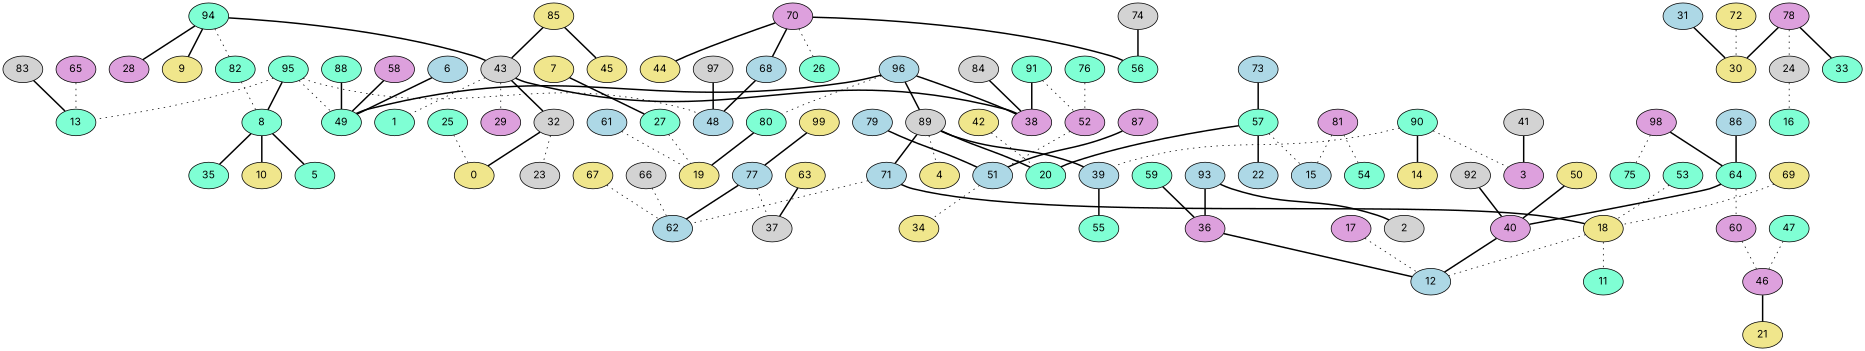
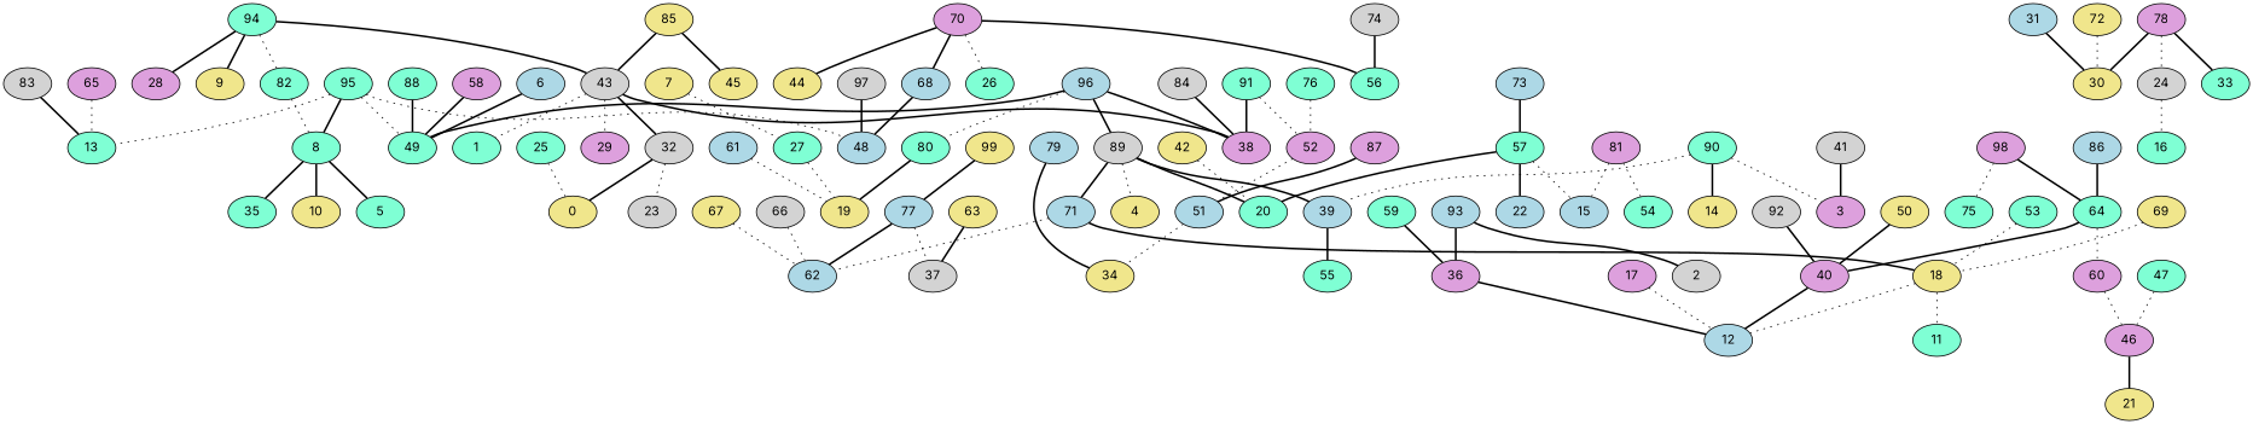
  digraph {
    fontname=Inter
    node [fillcolor=aquamarine fontname=Inter style=filled]
    edge [color=black dir=none fontname=Inter style=bold]
    83 [fillcolor=lightgrey]
    13
    41 [fillcolor=lightgrey]
    3 [fillcolor=plum]
    88
    49
    97 [fillcolor=lightgrey]
    48 [fillcolor=lightblue]
    60 [fillcolor=plum]
    46 [fillcolor=plum]
    21 [fillcolor=khaki]
    25
    0 [fillcolor=khaki]
    63 [fillcolor=khaki]
    37 [fillcolor=lightgrey]
    42 [fillcolor=khaki]
    20
    93 [fillcolor=lightblue]
    2 [fillcolor=lightgrey]
    36 [fillcolor=plum]
    12 [fillcolor=lightblue]
    73 [fillcolor=lightblue]
    57
    15 [fillcolor=lightblue]
    22 [fillcolor=lightblue]
    76
    52 [fillcolor=plum]
    51 [fillcolor=lightblue]
    68 [fillcolor=lightblue]
    67 [fillcolor=khaki]
    62 [fillcolor=lightblue]
    59
    50 [fillcolor=khaki]
    40 [fillcolor=plum]
    34 [fillcolor=khaki]
    94
    82
    9 [fillcolor=khaki]
    28 [fillcolor=plum]
    43 [fillcolor=lightgrey]
    8
    38 [fillcolor=plum]
    32 [fillcolor=lightgrey]
    1
    29 [fillcolor=plum]
    91
    23 [fillcolor=lightgrey]
    47
    96 [fillcolor=lightblue]
    80
    89 [fillcolor=lightgrey]
    19 [fillcolor=khaki]
    4 [fillcolor=khaki]
    55
    39 [fillcolor=lightblue]
    71 [fillcolor=lightblue]
    64
    77 [fillcolor=lightblue]
    66 [fillcolor=lightgrey]
    70 [fillcolor=plum]
    26
    44 [fillcolor=khaki]
    56
    86 [fillcolor=lightblue]
    17 [fillcolor=plum]
    18 [fillcolor=khaki]
    98 [fillcolor=plum]
    75
    11
    92 [fillcolor=lightgrey]
    35
    10 [fillcolor=khaki]
    5
    30 [fillcolor=khaki]
    61 [fillcolor=lightblue]
    53
    69 [fillcolor=khaki]
    95
    81 [fillcolor=plum]
    54
    87 [fillcolor=plum]
    31 [fillcolor=lightblue]
    90
    14 [fillcolor=khaki]
    58 [fillcolor=plum]
    84 [fillcolor=lightgrey]
    78 [fillcolor=plum]
    24 [fillcolor=lightgrey]
    33
    16
    6 [fillcolor=lightblue]
    79 [fillcolor=lightblue]
    99 [fillcolor=khaki]
    74 [fillcolor=lightgrey]
    27
    65 [fillcolor=plum]
    7 [fillcolor=khaki]
    85 [fillcolor=khaki]
    45 [fillcolor=khaki]
    72 [fillcolor=khaki]
    subgraph sub_1 {
      83
      13
      41
      3
      88
      49
      97
      48
      60
      46
      21
      25
      0
      63
      37
      42
      20
      93
      2
      36
      12
      73
      57
      15
      22
      76
      52
      51
      68
      67
      62
      59
      50
      40
      34
      94
      82
      9
      28
      43
      8
      38
      32
      1
      29
      91
      23
      47
      96
      80
      89
      19
      4
      55
      39
      71
      64
      77
      66
      70
      26
      44
      56
      86
      17
      18
      98
      75
      11
      92
      35
      10
      5
      30
      61
      53
      69
      95
      81
      54
      87
      31
      90
      14
      58
      84
      78
      24
      33
      16
      6
      79
      99
      74
      27
      65
      7
      85
      45
      72
    }
    83 -> 13
    41 -> 3
    88 -> 49
    97 -> 48
    60 -> 46 [style=dotted]
    46 -> 21
    25 -> 0 [style=dotted]
    63 -> 37
    42 -> 20 [style=dotted]
    93 -> 2
    93 -> 36
    36 -> 12
    73 -> 57
    57 -> 20
    57 -> 15 [style=dotted]
    57 -> 22
    76 -> 52 [style=dotted]
    52 -> 51 [style=dotted]
    51 -> 34 [style=dotted]
    68 -> 48
    67 -> 62 [style=dotted]
    59 -> 36
    50 -> 40
    40 -> 12
    94 -> 82 [style=dotted]
    94 -> 9
    94 -> 28
    94 -> 43
    82 -> 8 [style=dotted]
    43 -> 38
    43 -> 32
    43 -> 1 [style=dotted]
    43 -> 29 [style=dotted]
    8 -> 35
    8 -> 10
    8 -> 5
    32 -> 0
    32 -> 23 [style=dotted]
    91 -> 52 [style=dotted]
    91 -> 38
    47 -> 46 [style=dotted]
    96 -> 49
    96 -> 38
    96 -> 80 [style=dotted]
    96 -> 89
    80 -> 19
    89 -> 20
    89 -> 4 [style=dotted]
    89 -> 39
    89 -> 71
    39 -> 55
    71 -> 62 [style=dotted]
    71 -> 18
    64 -> 60 [style=dotted]
    64 -> 40
    77 -> 37 [style=dotted]
    77 -> 62
    66 -> 62 [style=dotted]
    70 -> 68
    70 -> 26 [style=dotted]
    70 -> 44
    70 -> 56
    86 -> 64
    17 -> 12 [style=dotted]
    18 -> 12 [style=dotted]
    18 -> 11 [style=dotted]
    98 -> 64
    98 -> 75 [style=dotted]
    92 -> 40
    61 -> 19 [style=dotted]
    53 -> 18 [style=dotted]
    69 -> 18 [style=dotted]
    95 -> 13 [style=dotted]
    95 -> 49 [style=dotted]
    95 -> 48 [style=dotted]
    95 -> 8
    81 -> 15 [style=dotted]
    81 -> 54 [style=dotted]
    87 -> 51
    31 -> 30
    90 -> 3 [style=dotted]
    90 -> 39 [style=dotted]
    90 -> 14
    58 -> 49
    84 -> 38
    78 -> 30
    78 -> 24 [style=dotted]
    78 -> 33
    24 -> 16 [style=dotted]
    6 -> 49
-   79 -> 51
+   79 -> 34
    99 -> 77
    74 -> 56
    27 -> 19 [style=dotted]
    65 -> 13 [style=dotted]
-   7 -> 27
+   7 -> 27 [style=dotted]
    85 -> 43
    85 -> 45
    72 -> 30 [style=dotted]
  }
